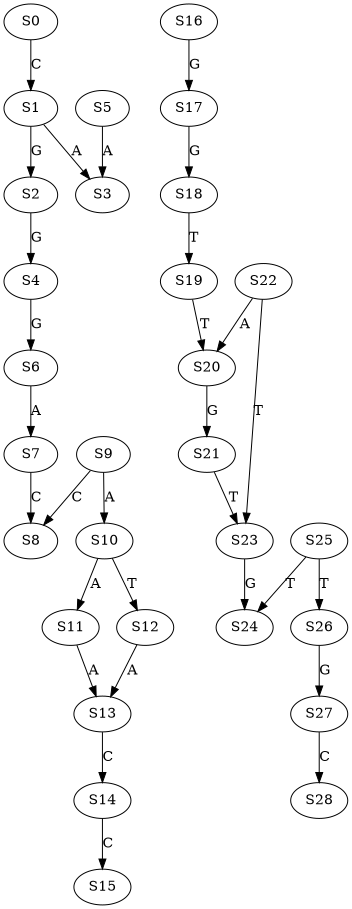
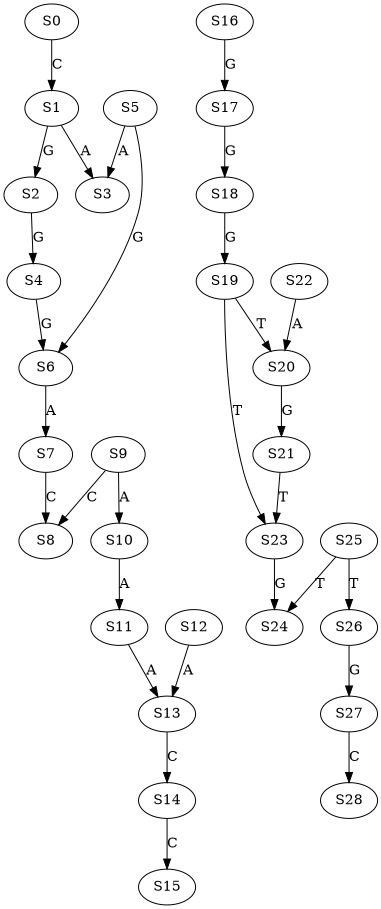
  strict digraph {
    S0
    S1
    S2
    S3
    S4
    S6
    S5
    S7
    S8
    S9
    S10
    S11
    S12
    S13
    S14
    S15
    S16
    S17
    S18
    S19
    S20
    S21
    S23
    S22
    S24
    S25
    S26
    S27
    S28
    S0 -> S1 [label=C]
    S1 -> S2 [label=G]
    S1 -> S3 [label=A]
    S2 -> S4 [label=G]
    S4 -> S6 [label=G]
    S6 -> S7 [label=A]
    S5 -> S3 [label=A]
+   S5 -> S6 [label=G]
    S7 -> S8 [label=C]
    S9 -> S8 [label=C]
    S9 -> S10 [label=A]
    S10 -> S11 [label=A]
-   S10 -> S12 [label=T]
    S11 -> S13 [label=A]
    S12 -> S13 [label=A]
    S13 -> S14 [label=C]
    S14 -> S15 [label=C]
    S16 -> S17 [label=G]
    S17 -> S18 [label=G]
-   S18 -> S19 [label=T]
+   S18 -> S19 [label=G]
    S19 -> S20 [label=T]
    S20 -> S21 [label=G]
    S21 -> S23 [label=T]
    S23 -> S24 [label=G]
    S22 -> S20 [label=A]
-   S22 -> S23 [label=T]
+   S19 -> S23 [label=T]
    S25 -> S24 [label=T]
    S25 -> S26 [label=T]
    S26 -> S27 [label=G]
    S27 -> S28 [label=C]
  }
